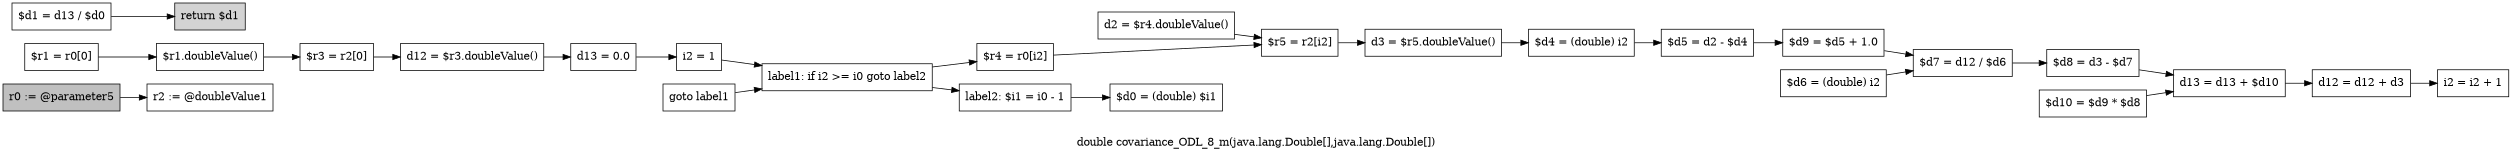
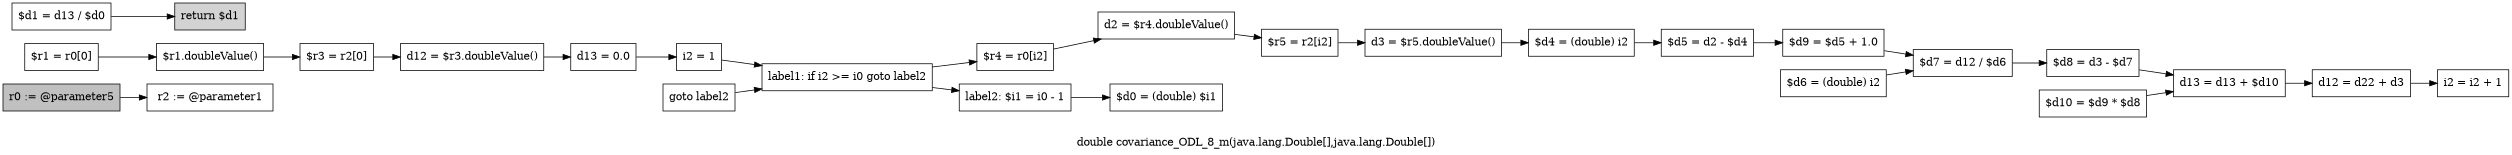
  digraph {
    label="double covariance_ODL_8_m(java.lang.Double[],java.lang.Double[])"
    rankdir=LR
    node [shape=box]
    n1 [fillcolor=gray label="r0 := @parameter5" style=filled]
-   n2 [label="r2 := @doubleValue1"]
+   n2 [label="r2 := @parameter1"]
    n3 [label="$r1 = r0[0]"]
    n4 [label="$r1.doubleValue()"]
    n5 [label="$r3 = r2[0]"]
    n6 [label="d12 = $r3.doubleValue()"]
    n7 [label="d13 = 0.0"]
    n8 [label="i2 = 1"]
    n9 [label="label1: if i2 >= i0 goto label2"]
    n10 [label="$r4 = r0[i2]"]
    n11 [label="label2: $i1 = i0 - 1"]
    n12 [label="d2 = $r4.doubleValue()"]
    n13 [label="$d0 = (double) $i1"]
    n14 [label="$r5 = r2[i2]"]
    n15 [label="d3 = $r5.doubleValue()"]
    n16 [label="$d4 = (double) i2"]
    n17 [label="$d5 = d2 - $d4"]
    n18 [label="$d9 = $d5 + 1.0"]
    n19 [label="$d7 = d12 / $d6"]
    n20 [label="$d6 = (double) i2"]
    n21 [label="$d8 = d3 - $d7"]
    n22 [label="d13 = d13 + $d10"]
    n23 [label="$d10 = $d9 * $d8"]
-   n24 [label="d12 = d12 + d3"]
+   n24 [label="d12 = d22 + d3"]
    n25 [label="i2 = i2 + 1"]
-   n26 [label="goto label1"]
+   n26 [label="goto label2"]
    n27 [label="$d1 = d13 / $d0"]
    n28 [fillcolor=lightgray label="return $d1" style=filled]
    n1 -> n2
    n3 -> n4
    n4 -> n5
    n5 -> n6
    n6 -> n7
    n7 -> n8
    n8 -> n9
    n9 -> n10
    n9 -> n11
-   n10 -> n14
+   n10 -> n12
    n11 -> n13
    n12 -> n14
    n14 -> n15
    n15 -> n16
    n16 -> n17
    n17 -> n18
    n18 -> n19
    n19 -> n21
    n20 -> n19
    n21 -> n22
    n22 -> n24
    n23 -> n22
    n24 -> n25
    n26 -> n9
    n27 -> n28
  }
